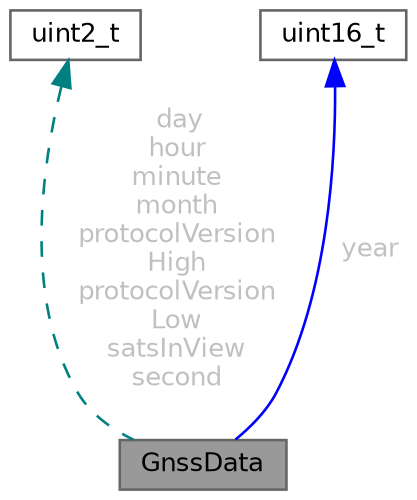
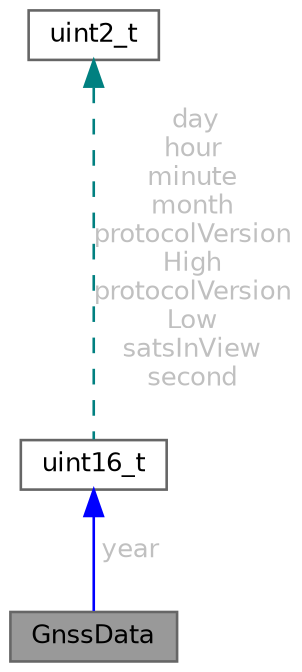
  digraph {
    node [color=gray40 fillcolor=white fontname=Helvetica fontsize=10 shape=box style=filled]
    edge [dir=back fontcolor=grey fontname=Helvetica fontsize=10 labelfontname=Helvetica labelfontsize=10]
    n1 [fillcolor=grey60 fontcolor=black height=0.2 label=GnssData width=0.4]
    n2 [height=0.2 label=uint2_t width=0.4]
    n3 [height=0.2 label=uint16_t width=0.4]
-   n2 -> n1 [color=teal label=" day\nhour\nminute\nmonth\nprotocolVersion\lHigh\nprotocolVersion\lLow\nsatsInView\nsecond" style=dashed]
+   n2 -> n3 [color=teal label=" day\nhour\nminute\nmonth\nprotocolVersion\lHigh\nprotocolVersion\lLow\nsatsInView\nsecond" style=dashed]
    n3 -> n1 [color=blue label=" year" style=solid]
  }
